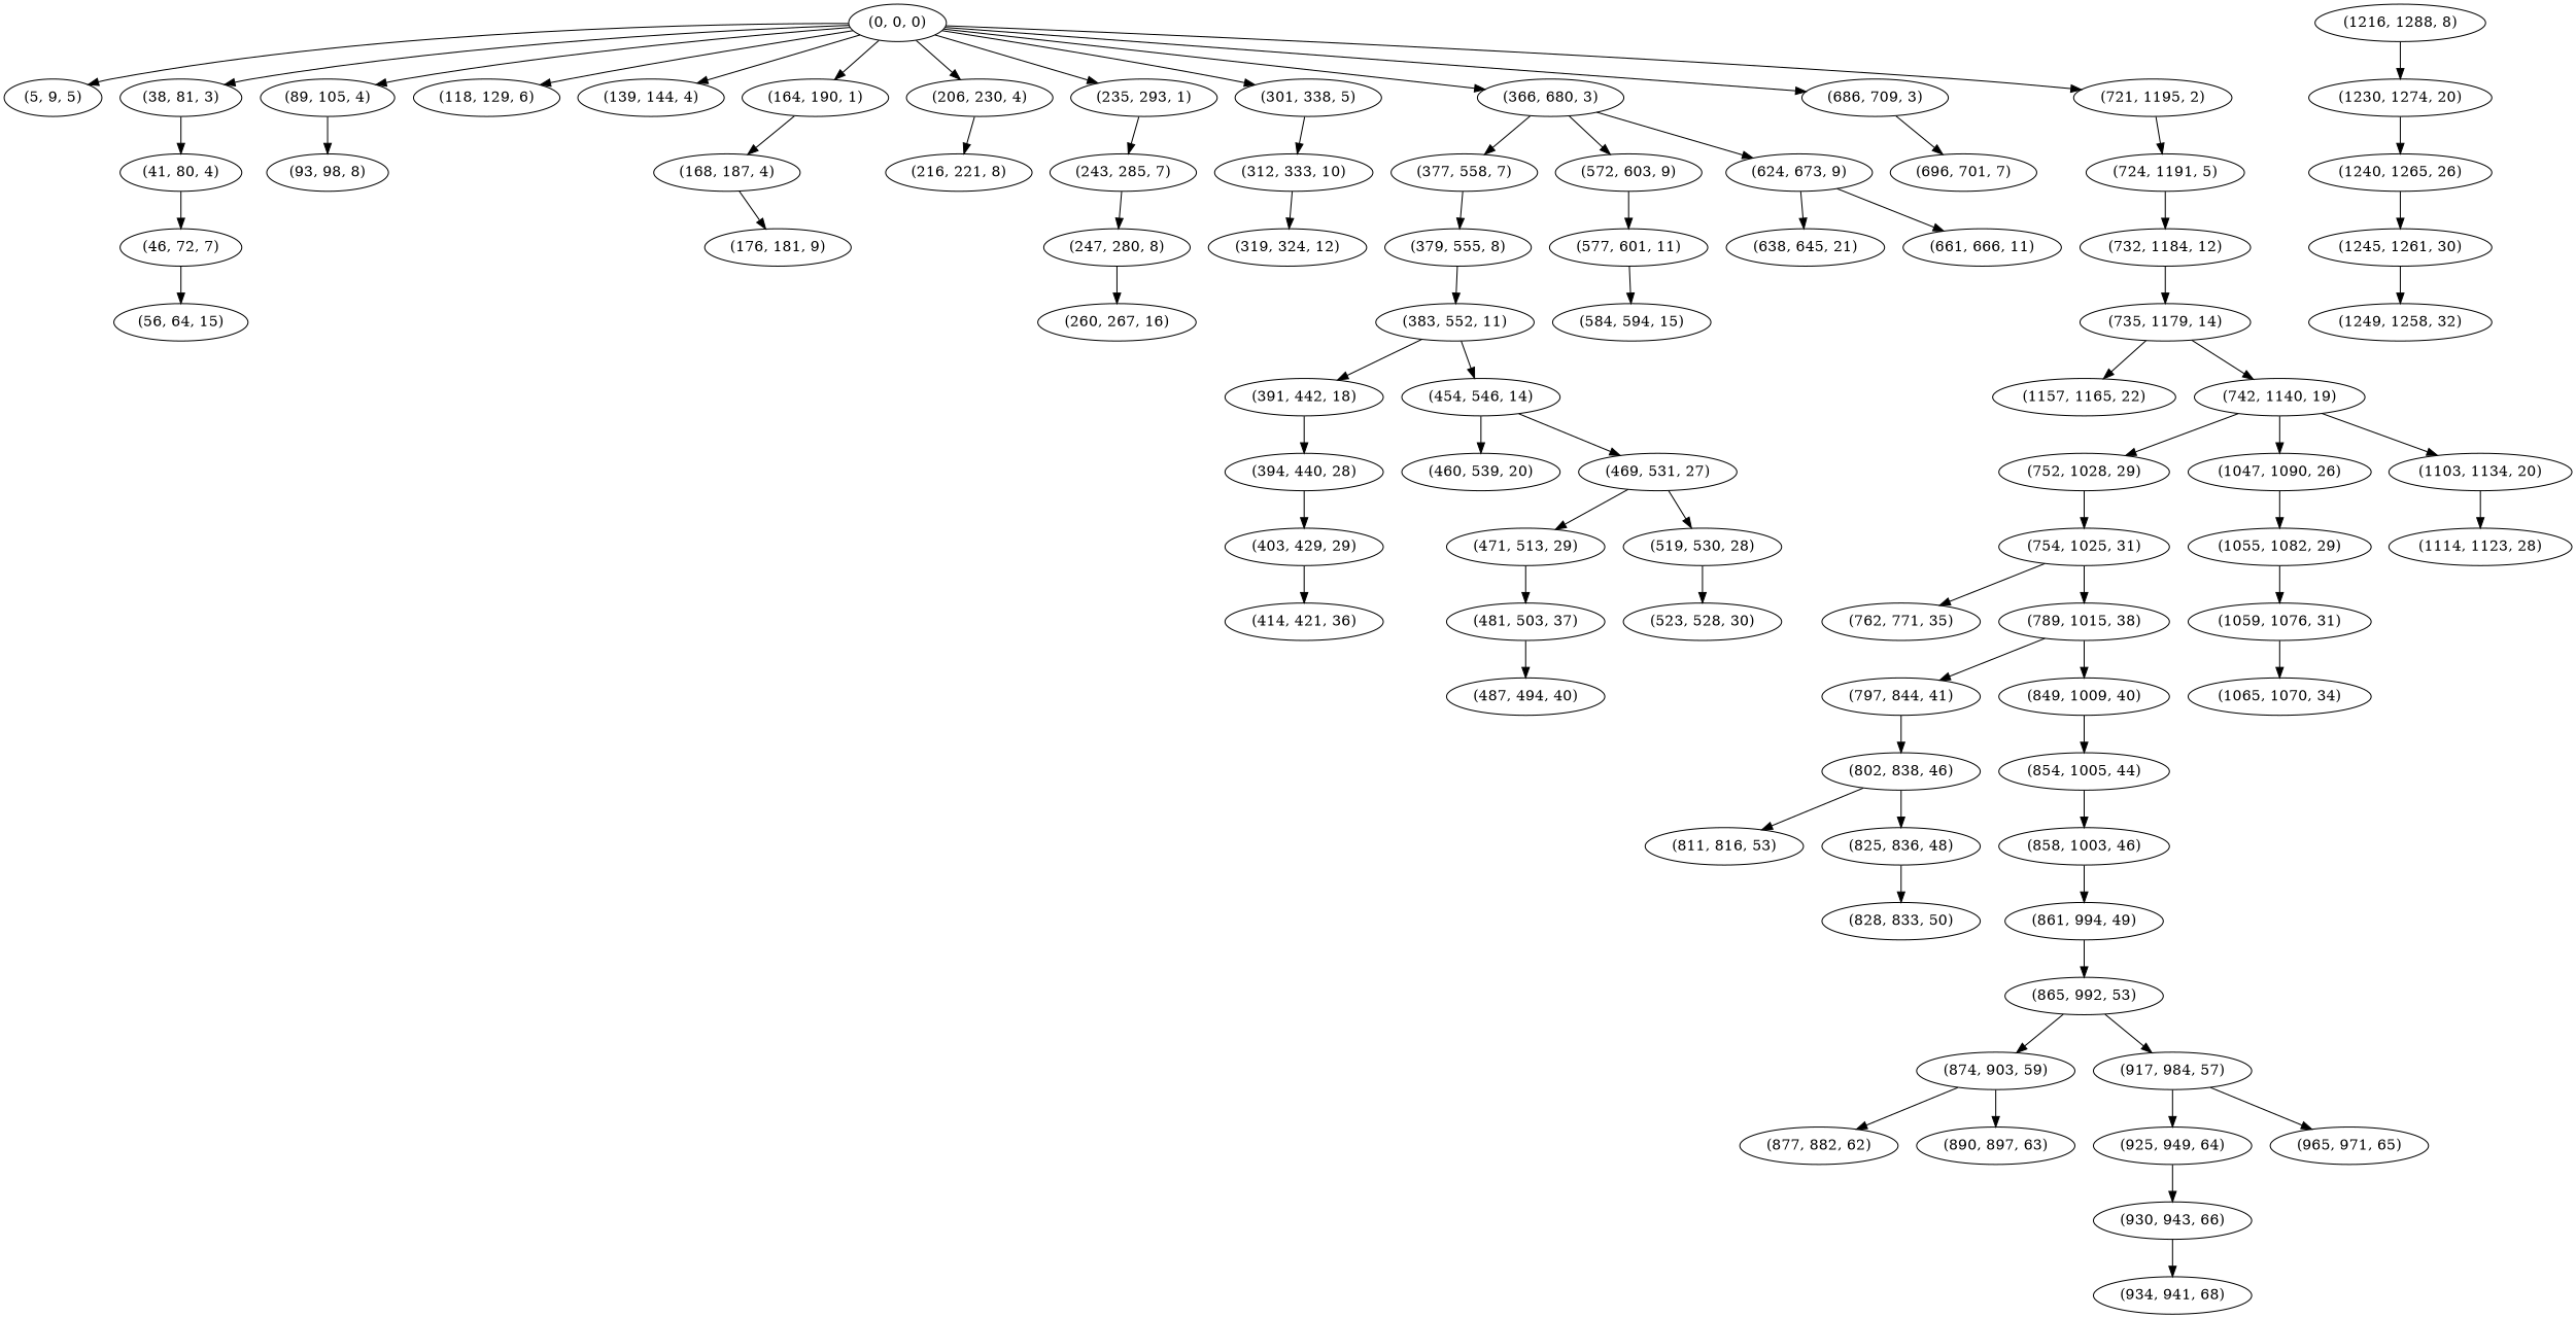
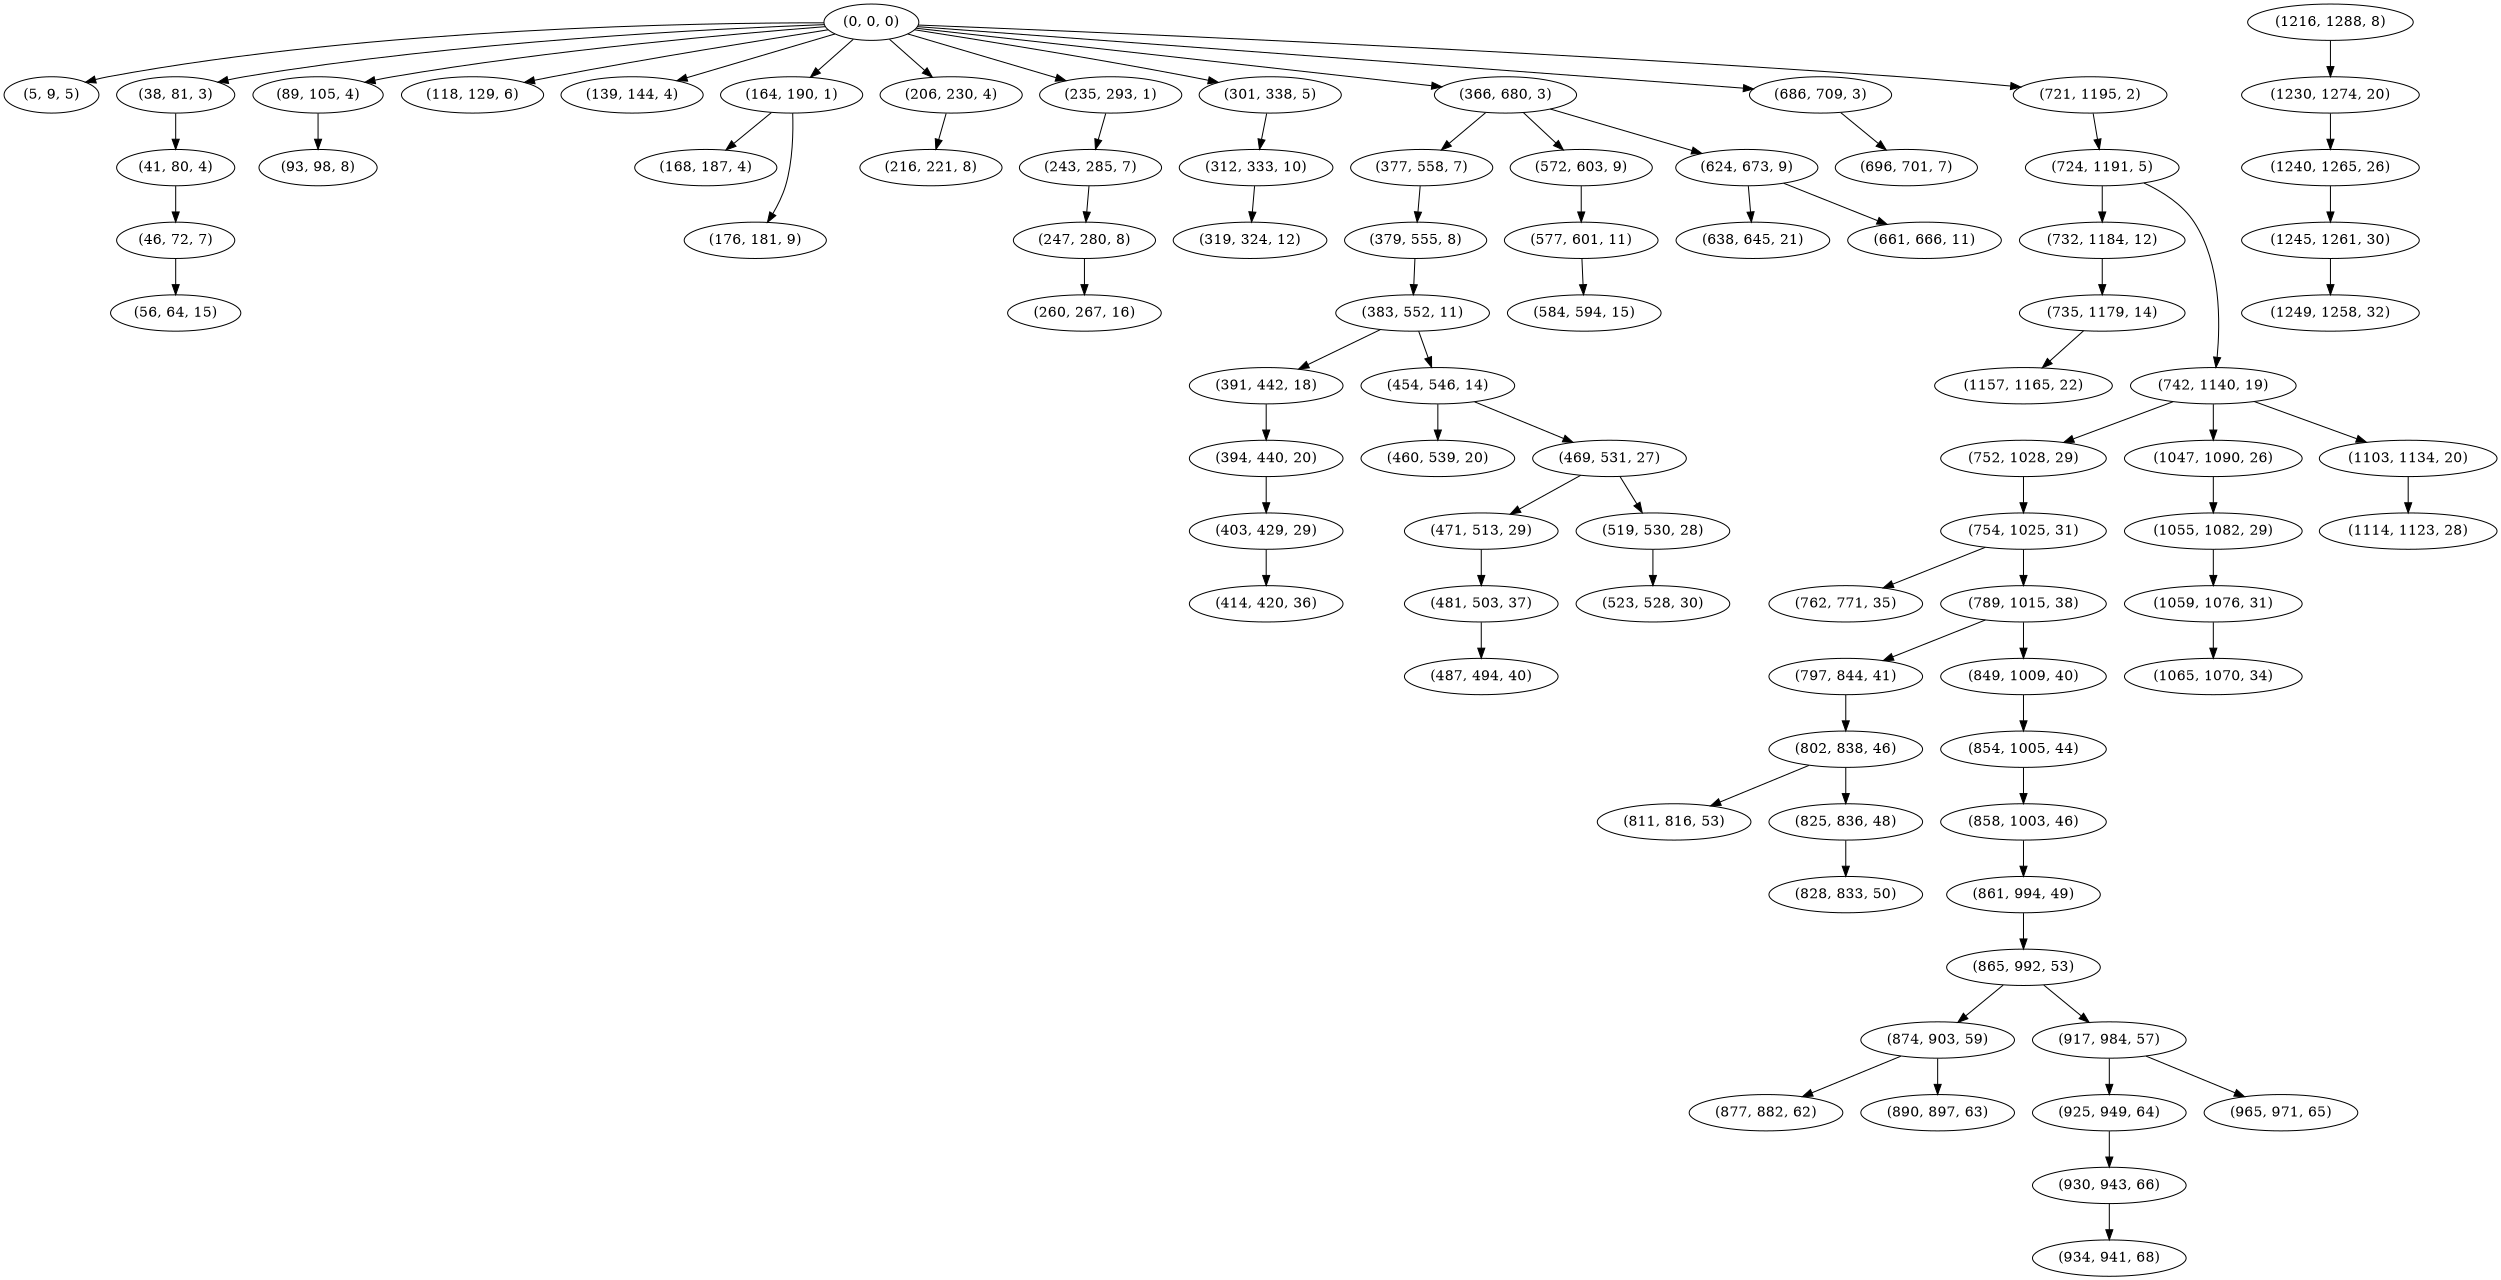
  digraph {
    "(0, 0, 0)"
    "(5, 9, 5)"
    "(38, 81, 3)"
    "(89, 105, 4)"
    "(118, 129, 6)"
    "(139, 144, 4)"
    "(164, 190, 1)"
    "(206, 230, 4)"
    "(235, 293, 1)"
    "(301, 338, 5)"
    "(366, 680, 3)"
    "(686, 709, 3)"
    "(721, 1195, 2)"
    "(41, 80, 4)"
    "(93, 98, 8)"
    "(168, 187, 4)"
    "(216, 221, 8)"
    "(243, 285, 7)"
    "(312, 333, 10)"
    "(377, 558, 7)"
    "(572, 603, 9)"
    "(624, 673, 9)"
    "(696, 701, 7)"
    "(724, 1191, 5)"
    "(1216, 1288, 8)"
    "(1230, 1274, 20)"
    "(46, 72, 7)"
    "(56, 64, 15)"
    "(176, 181, 9)"
    "(247, 280, 8)"
    "(260, 267, 16)"
    "(319, 324, 12)"
    "(379, 555, 8)"
    "(577, 601, 11)"
    "(638, 645, 21)"
    "(661, 666, 11)"
    "(383, 552, 11)"
    "(391, 442, 18)"
    "(454, 546, 14)"
-   "(394, 440, 20)" [label="(394, 440, 28)"]
+   "(394, 440, 20)"
    "(460, 539, 20)"
    "(469, 531, 27)"
    "(403, 429, 29)"
-   "(414, 420, 36)" [label="(414, 421, 36)"]
+   "(414, 420, 36)"
    "(471, 513, 29)"
    "(519, 530, 28)"
    "(481, 503, 37)"
    "(523, 528, 30)"
    "(487, 494, 40)"
    "(584, 594, 15)"
    "(732, 1184, 12)"
    "(735, 1179, 14)"
    "(742, 1140, 19)"
    "(1157, 1165, 22)"
    "(752, 1028, 29)"
    "(1047, 1090, 26)"
    "(1103, 1134, 20)"
    "(754, 1025, 31)"
    "(1055, 1082, 29)"
    "(1114, 1123, 28)"
    "(762, 771, 35)"
    "(789, 1015, 38)"
    "(797, 844, 41)"
    "(849, 1009, 40)"
    "(802, 838, 46)"
    "(854, 1005, 44)"
    "(811, 816, 53)"
    "(825, 836, 48)"
    "(828, 833, 50)"
    "(858, 1003, 46)"
    n71 [label="(861, 994, 49)"]
    "(865, 992, 53)"
    "(874, 903, 59)"
    "(917, 984, 57)"
    "(877, 882, 62)"
    "(890, 897, 63)"
    "(925, 949, 64)"
    "(965, 971, 65)"
    "(930, 943, 66)"
    "(934, 941, 68)"
    "(1059, 1076, 31)"
    "(1065, 1070, 34)"
    "(1240, 1265, 26)"
    "(1245, 1261, 30)"
    "(1249, 1258, 32)"
    "(0, 0, 0)" -> "(5, 9, 5)"
    "(0, 0, 0)" -> "(38, 81, 3)"
    "(0, 0, 0)" -> "(89, 105, 4)"
    "(0, 0, 0)" -> "(118, 129, 6)"
    "(0, 0, 0)" -> "(139, 144, 4)"
    "(0, 0, 0)" -> "(164, 190, 1)"
    "(0, 0, 0)" -> "(206, 230, 4)"
    "(0, 0, 0)" -> "(235, 293, 1)"
    "(0, 0, 0)" -> "(301, 338, 5)"
    "(0, 0, 0)" -> "(366, 680, 3)"
    "(0, 0, 0)" -> "(686, 709, 3)"
    "(0, 0, 0)" -> "(721, 1195, 2)"
    "(38, 81, 3)" -> "(41, 80, 4)"
    "(89, 105, 4)" -> "(93, 98, 8)"
    "(164, 190, 1)" -> "(168, 187, 4)"
    "(206, 230, 4)" -> "(216, 221, 8)"
    "(235, 293, 1)" -> "(243, 285, 7)"
    "(301, 338, 5)" -> "(312, 333, 10)"
    "(366, 680, 3)" -> "(377, 558, 7)"
    "(366, 680, 3)" -> "(572, 603, 9)"
    "(366, 680, 3)" -> "(624, 673, 9)"
    "(686, 709, 3)" -> "(696, 701, 7)"
    "(721, 1195, 2)" -> "(724, 1191, 5)"
    "(41, 80, 4)" -> "(46, 72, 7)"
-   "(168, 187, 4)" -> "(176, 181, 9)"
+   "(164, 190, 1)" -> "(176, 181, 9)"
    "(243, 285, 7)" -> "(247, 280, 8)"
    "(312, 333, 10)" -> "(319, 324, 12)"
    "(377, 558, 7)" -> "(379, 555, 8)"
    "(572, 603, 9)" -> "(577, 601, 11)"
    "(624, 673, 9)" -> "(638, 645, 21)"
    "(624, 673, 9)" -> "(661, 666, 11)"
    "(724, 1191, 5)" -> "(732, 1184, 12)"
    "(1216, 1288, 8)" -> "(1230, 1274, 20)"
    "(1230, 1274, 20)" -> "(1240, 1265, 26)"
    "(46, 72, 7)" -> "(56, 64, 15)"
    "(247, 280, 8)" -> "(260, 267, 16)"
    "(379, 555, 8)" -> "(383, 552, 11)"
    "(577, 601, 11)" -> "(584, 594, 15)"
    "(383, 552, 11)" -> "(391, 442, 18)"
    "(383, 552, 11)" -> "(454, 546, 14)"
    "(391, 442, 18)" -> "(394, 440, 20)"
    "(454, 546, 14)" -> "(460, 539, 20)"
    "(454, 546, 14)" -> "(469, 531, 27)"
    "(394, 440, 20)" -> "(403, 429, 29)"
    "(469, 531, 27)" -> "(471, 513, 29)"
    "(469, 531, 27)" -> "(519, 530, 28)"
    "(403, 429, 29)" -> "(414, 420, 36)"
    "(471, 513, 29)" -> "(481, 503, 37)"
    "(519, 530, 28)" -> "(523, 528, 30)"
    "(481, 503, 37)" -> "(487, 494, 40)"
    "(732, 1184, 12)" -> "(735, 1179, 14)"
-   "(735, 1179, 14)" -> "(742, 1140, 19)"
+   "(724, 1191, 5)" -> "(742, 1140, 19)"
    "(735, 1179, 14)" -> "(1157, 1165, 22)"
    "(742, 1140, 19)" -> "(752, 1028, 29)"
    "(742, 1140, 19)" -> "(1047, 1090, 26)"
    "(742, 1140, 19)" -> "(1103, 1134, 20)"
    "(752, 1028, 29)" -> "(754, 1025, 31)"
    "(1047, 1090, 26)" -> "(1055, 1082, 29)"
    "(1103, 1134, 20)" -> "(1114, 1123, 28)"
    "(754, 1025, 31)" -> "(762, 771, 35)"
    "(754, 1025, 31)" -> "(789, 1015, 38)"
    "(1055, 1082, 29)" -> "(1059, 1076, 31)"
    "(789, 1015, 38)" -> "(797, 844, 41)"
    "(789, 1015, 38)" -> "(849, 1009, 40)"
    "(797, 844, 41)" -> "(802, 838, 46)"
    "(849, 1009, 40)" -> "(854, 1005, 44)"
    "(802, 838, 46)" -> "(811, 816, 53)"
    "(802, 838, 46)" -> "(825, 836, 48)"
    "(854, 1005, 44)" -> "(858, 1003, 46)"
    "(825, 836, 48)" -> "(828, 833, 50)"
    "(858, 1003, 46)" -> n71
    n71 -> "(865, 992, 53)"
    "(865, 992, 53)" -> "(874, 903, 59)"
    "(865, 992, 53)" -> "(917, 984, 57)"
    "(874, 903, 59)" -> "(877, 882, 62)"
    "(874, 903, 59)" -> "(890, 897, 63)"
    "(917, 984, 57)" -> "(925, 949, 64)"
    "(917, 984, 57)" -> "(965, 971, 65)"
    "(925, 949, 64)" -> "(930, 943, 66)"
    "(930, 943, 66)" -> "(934, 941, 68)"
    "(1059, 1076, 31)" -> "(1065, 1070, 34)"
    "(1240, 1265, 26)" -> "(1245, 1261, 30)"
    "(1245, 1261, 30)" -> "(1249, 1258, 32)"
  }
